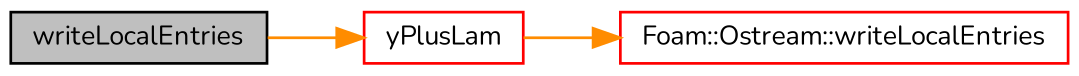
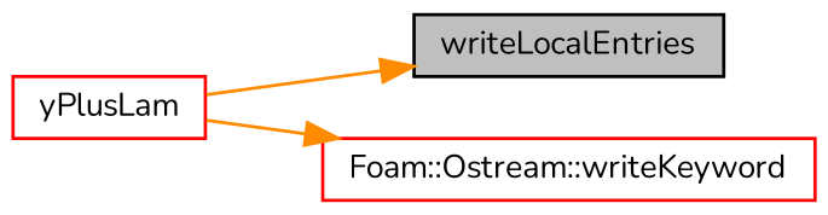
  digraph {
    fontname=Nunito
    rankdir=LR
    node [color=red fontname=Nunito fontsize=10 shape=record]
    edge [color=darkorange fontname=Nunito fontsize=10 labelfontname=Helvetica labelfontsize=10 style=solid]
    n1 [color=black fillcolor=grey75 fontcolor=black height=0.2 label=writeLocalEntries style=filled width=0.4]
    n2 [height=0.2 label=yPlusLam width=0.4]
-   n3 [height=0.2 label="Foam::Ostream::writeLocalEntries" width=0.4]
-   n1 -> n2
+   n3 [height=0.2 label="Foam::Ostream::writeKeyword" width=0.4]
+   n2 -> n1
    n2 -> n3
  }
